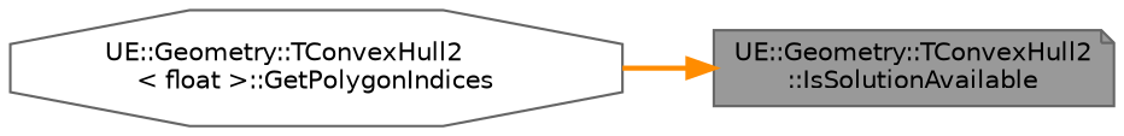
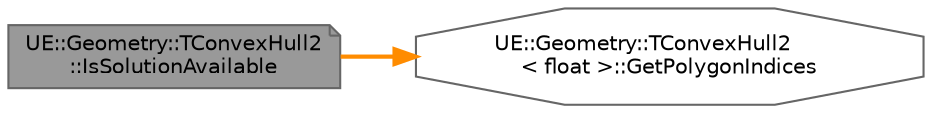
  digraph {
    rankdir=RL
    node [fontname=Helvetica fontsize=10 style=filled]
    n1 [color=gray40 fillcolor=grey60 fontcolor=black height=0.2 label="UE::Geometry::TConvexHull2\l::IsSolutionAvailable" shape=note width=0.4]
    n2 [color=grey40 fillcolor=white height=0.2 label="UE::Geometry::TConvexHull2\l\< float \>::GetPolygonIndices" shape=octagon width=0.4]
-   n1 -> n2 [color=darkorange dir=back fontname=Helvetica fontsize=10 labelfontname=Helvetica labelfontsize=10 style=bold]
+   n2 -> n1 [color=darkorange dir=back fontname=Helvetica fontsize=10 labelfontname=Helvetica labelfontsize=10 style=bold]
  }
